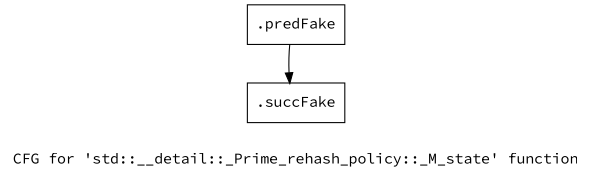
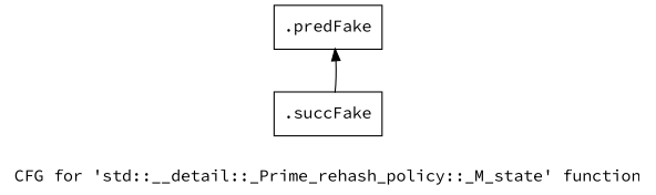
  digraph {
    label="CFG for 'std::__detail::_Prime_rehash_policy::_M_state' function"
    fontname="Source Code Pro"
    node [shape=record fontname="Source Code Pro"]
    n1 [label="{.predFake}"]
    n2 [filename="/home/akhilkushe/Xilinx/Vitis_HLS/2021.2/tps/lnx64/gcc-6.2.0/lib/gcc/x86_64-pc-linux-gnu/6.2.0/../../../../include/c++/6.2.0/bits/hashtable_policy.h" label="{.succFake}" linenumber=488]
-   n1 -> n2 [execusionnum=1 filename="/home/akhilkushe/Xilinx/Vitis_HLS/2021.2/tps/lnx64/gcc-6.2.0/lib/gcc/x86_64-pc-linux-gnu/6.2.0/../../../../include/c++/6.2.0/bits/hashtable_policy.h" fontname="Source Code Pro"]
+   n2 -> n1 [execusionnum=1 filename="/home/akhilkushe/Xilinx/Vitis_HLS/2021.2/tps/lnx64/gcc-6.2.0/lib/gcc/x86_64-pc-linux-gnu/6.2.0/../../../../include/c++/6.2.0/bits/hashtable_policy.h" fontname="Source Code Pro"]
  }
